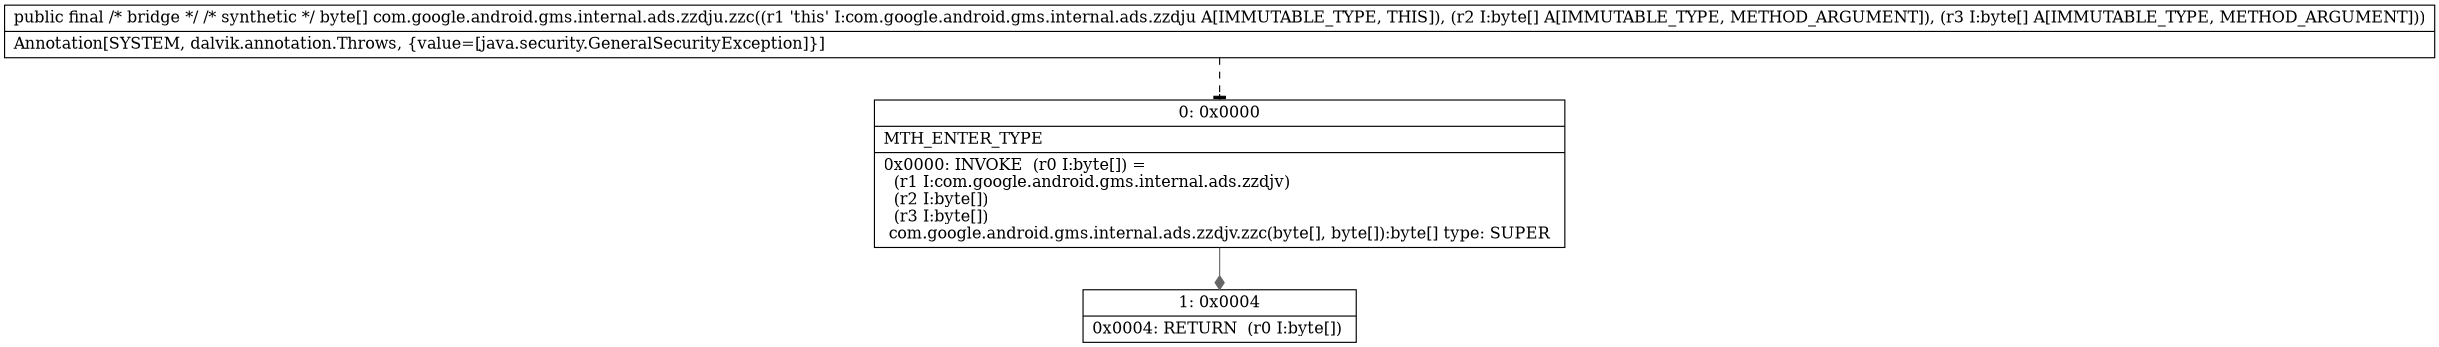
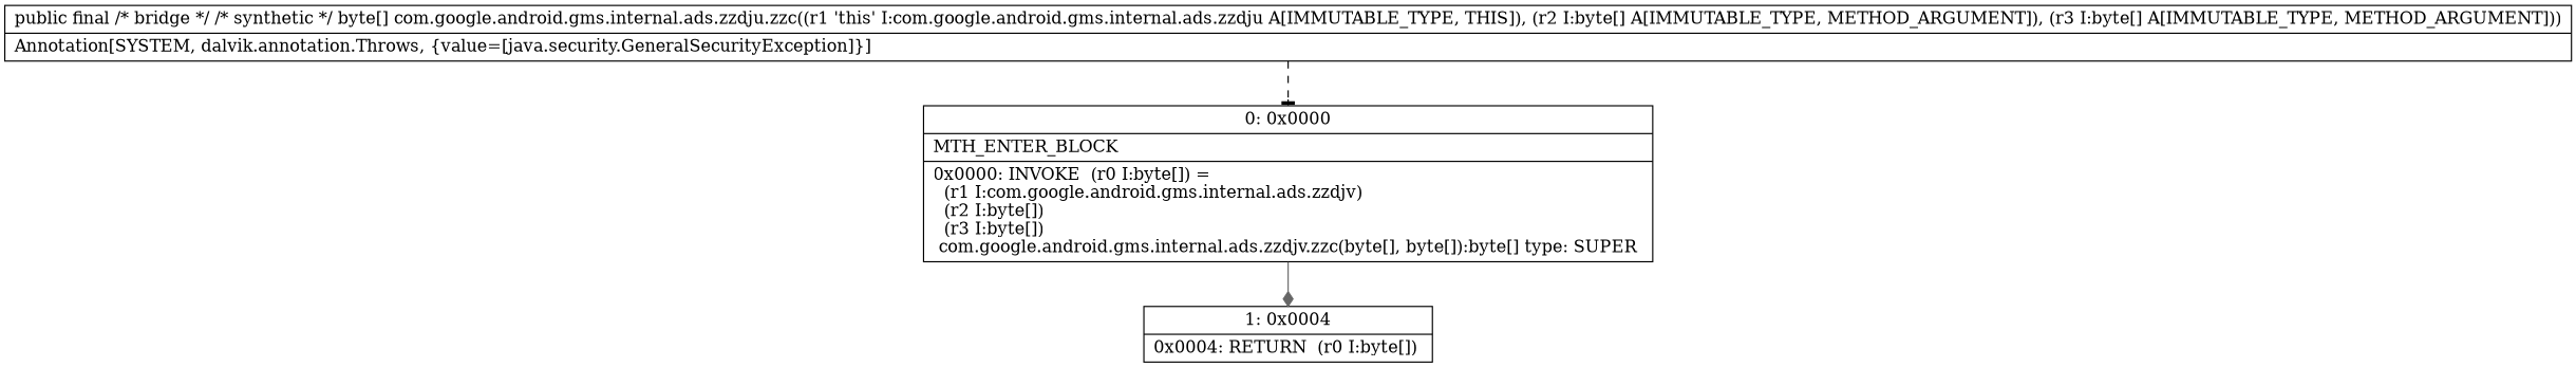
  digraph {
    node [shape=record]
-   n1 [label="{0\:\ 0x0000|MTH_ENTER_TYPE\l|0x0000: INVOKE  (r0 I:byte[]) = \l  (r1 I:com.google.android.gms.internal.ads.zzdjv)\l  (r2 I:byte[])\l  (r3 I:byte[])\l com.google.android.gms.internal.ads.zzdjv.zzc(byte[], byte[]):byte[] type: SUPER \l}"]
+   n1 [label="{0\:\ 0x0000|MTH_ENTER_BLOCK\l|0x0000: INVOKE  (r0 I:byte[]) = \l  (r1 I:com.google.android.gms.internal.ads.zzdjv)\l  (r2 I:byte[])\l  (r3 I:byte[])\l com.google.android.gms.internal.ads.zzdjv.zzc(byte[], byte[]):byte[] type: SUPER \l}"]
    n2 [label="{1\:\ 0x0004|0x0004: RETURN  (r0 I:byte[]) \l}"]
    n3 [label="{public final \/* bridge *\/ \/* synthetic *\/ byte[] com.google.android.gms.internal.ads.zzdju.zzc((r1 'this' I:com.google.android.gms.internal.ads.zzdju A[IMMUTABLE_TYPE, THIS]), (r2 I:byte[] A[IMMUTABLE_TYPE, METHOD_ARGUMENT]), (r3 I:byte[] A[IMMUTABLE_TYPE, METHOD_ARGUMENT]))  | Annotation[SYSTEM, dalvik.annotation.Throws, \{value=[java.security.GeneralSecurityException]\}]\l}"]
    n1 -> n2 [color=gray40 style=solid arrowhead=diamond]
    n3 -> n1 [color=black style=dashed arrowhead=tee]
  }
